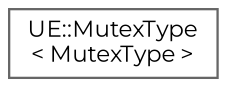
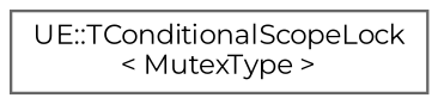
  digraph {
    rankdir=LR
    fontname=Montserrat
-   n1 [color=grey40 fillcolor=white fontname=Montserrat fontsize=10 height=0.2 label="UE::MutexType\l\< MutexType \>" shape=box style=filled width=0.4]
+   n1 [color=grey40 fillcolor=white fontname=Montserrat fontsize=10 height=0.2 label="UE::TConditionalScopeLock\l\< MutexType \>" shape=box style=filled width=0.4]
  }
